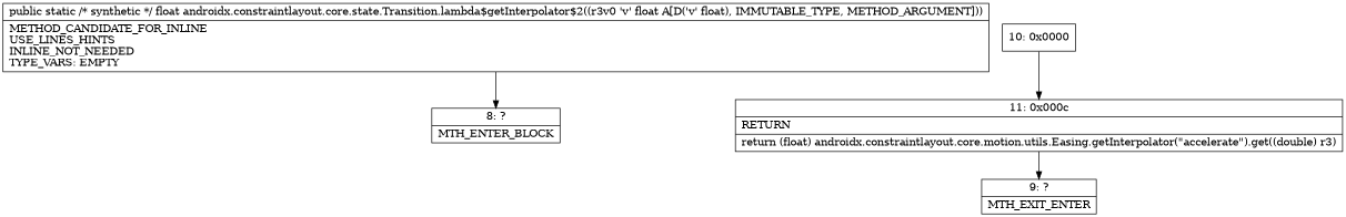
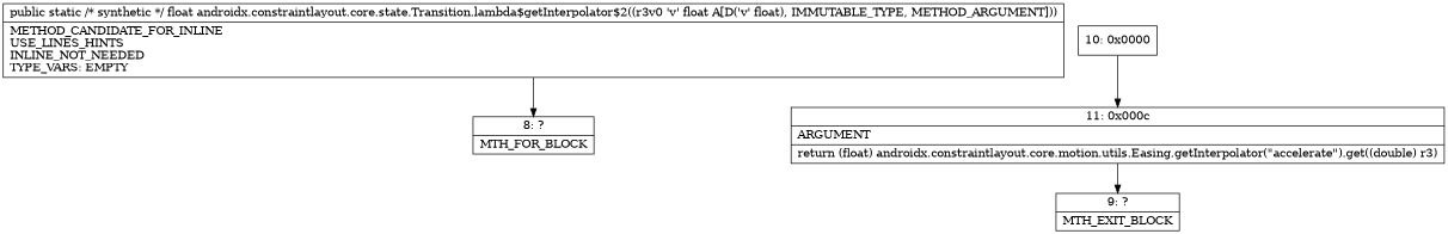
  digraph {
    node [shape=record]
-   n1 [label="{8\:\ ?|MTH_ENTER_BLOCK\l}"]
+   n1 [label="{8\:\ ?|MTH_FOR_BLOCK\l}"]
    n2 [label="{10\:\ 0x0000}"]
-   n3 [label="{11\:\ 0x000c|RETURN\l|return (float) androidx.constraintlayout.core.motion.utils.Easing.getInterpolator(\"accelerate\").get((double) r3)\l}"]
-   n4 [label="{9\:\ ?|MTH_EXIT_ENTER\l}"]
+   n3 [label="{11\:\ 0x000c|ARGUMENT\l|return (float) androidx.constraintlayout.core.motion.utils.Easing.getInterpolator(\"accelerate\").get((double) r3)\l}"]
+   n4 [label="{9\:\ ?|MTH_EXIT_BLOCK\l}"]
    n5 [label="{public static \/* synthetic *\/ float androidx.constraintlayout.core.state.Transition.lambda$getInterpolator$2((r3v0 'v' float A[D('v' float), IMMUTABLE_TYPE, METHOD_ARGUMENT]))  | METHOD_CANDIDATE_FOR_INLINE\lUSE_LINES_HINTS\lINLINE_NOT_NEEDED\lTYPE_VARS: EMPTY\l}"]
    n2 -> n3
    n3 -> n4
    n5 -> n1
  }
